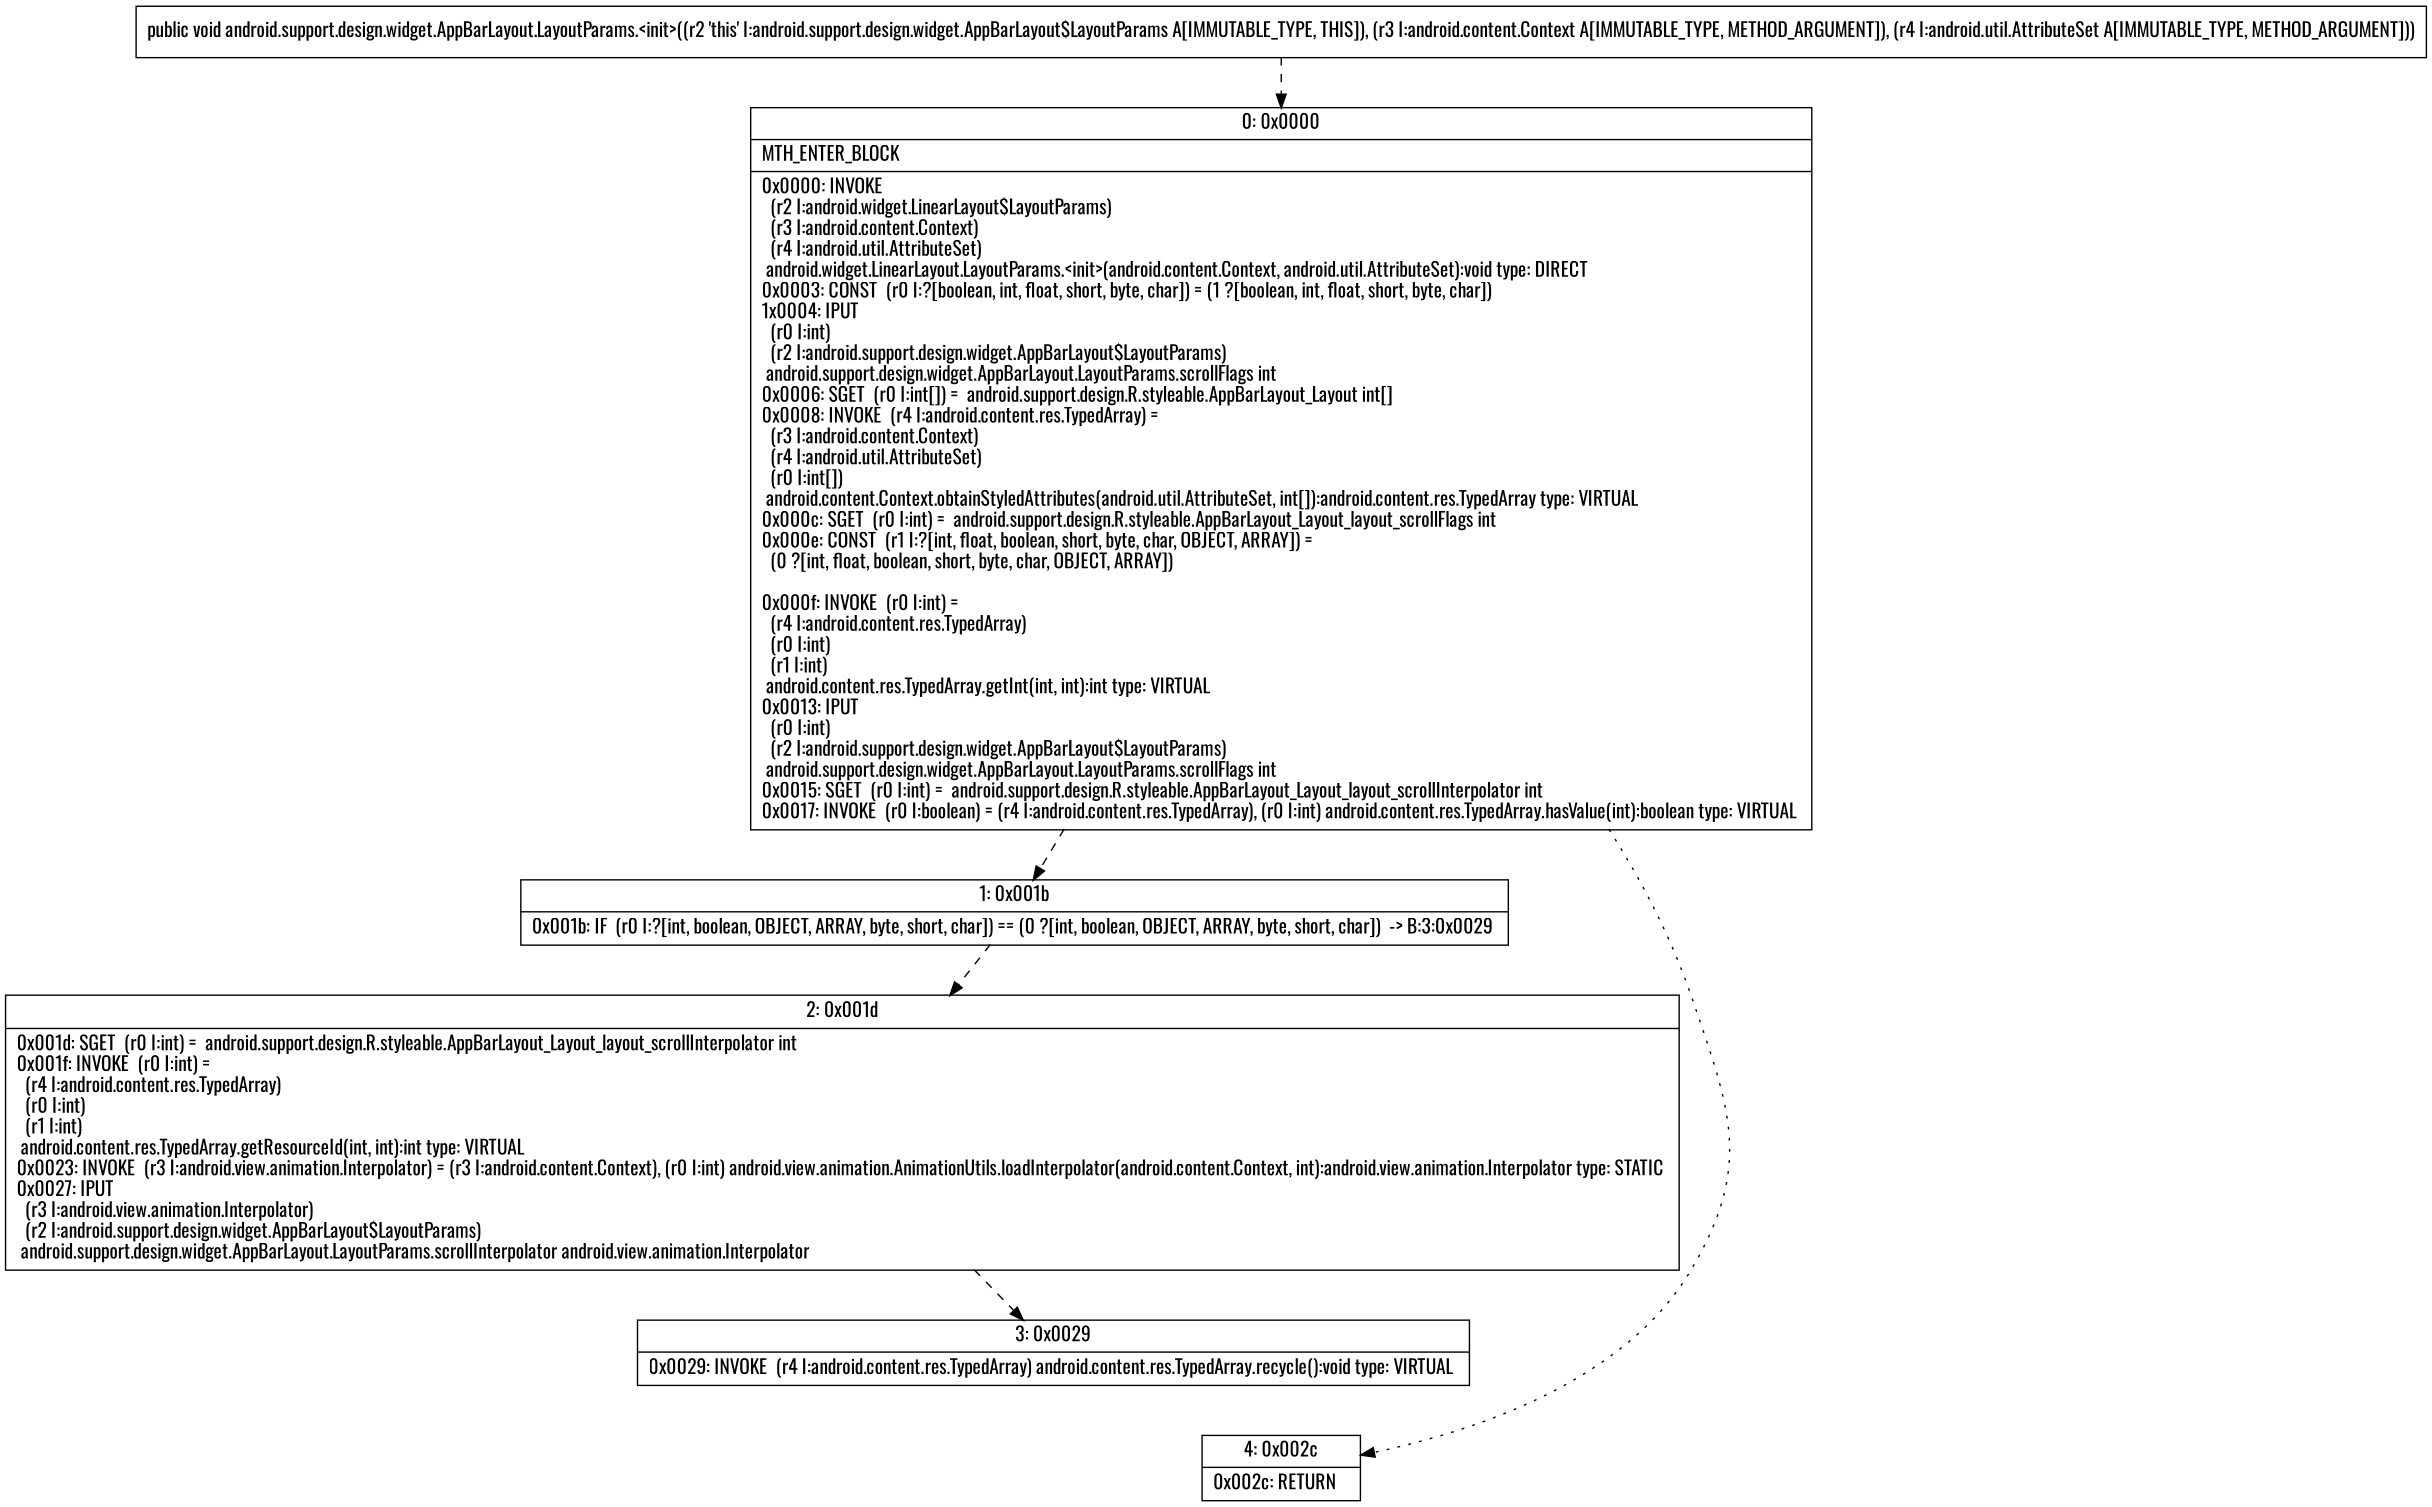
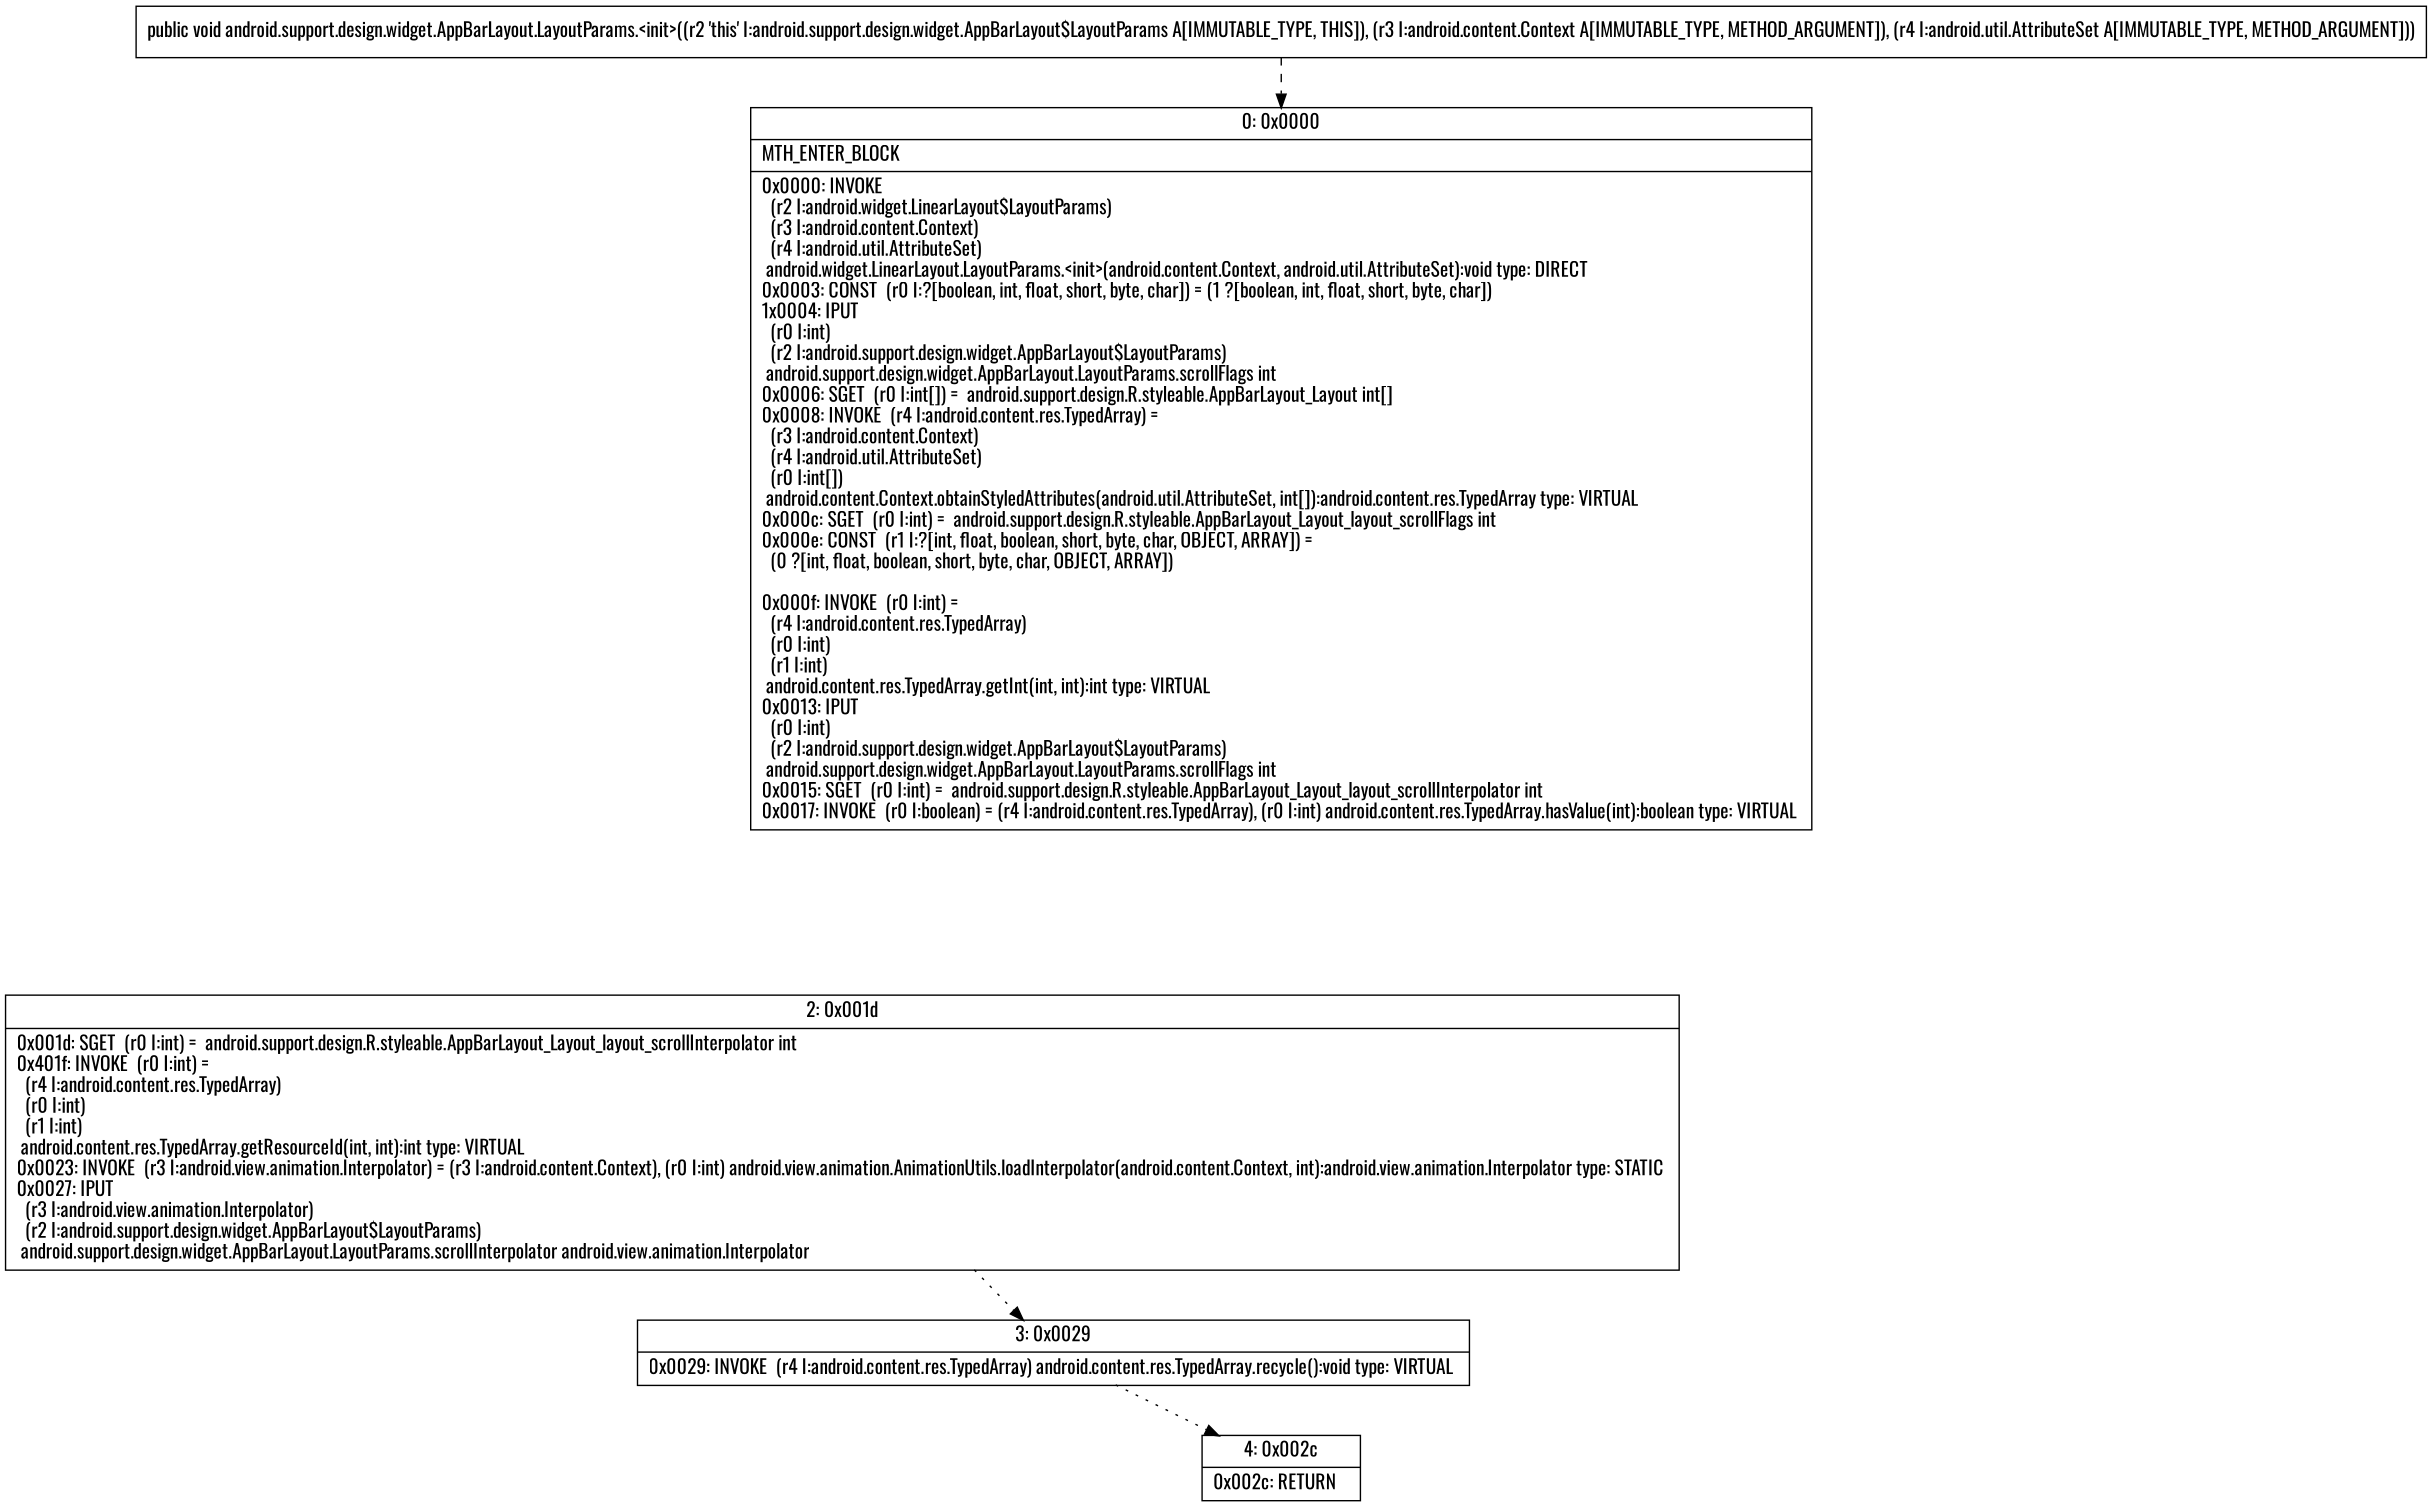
  digraph {
    fontname=Oswald
    node [fontname=Oswald shape=record]
    edge [fontname=Oswald style=dashed]
    n1 [label="{0\:\ 0x0000|MTH_ENTER_BLOCK\l|0x0000: INVOKE  \l  (r2 I:android.widget.LinearLayout$LayoutParams)\l  (r3 I:android.content.Context)\l  (r4 I:android.util.AttributeSet)\l android.widget.LinearLayout.LayoutParams.\<init\>(android.content.Context, android.util.AttributeSet):void type: DIRECT \l0x0003: CONST  (r0 I:?[boolean, int, float, short, byte, char]) = (1 ?[boolean, int, float, short, byte, char]) \l1x0004: IPUT  \l  (r0 I:int)\l  (r2 I:android.support.design.widget.AppBarLayout$LayoutParams)\l android.support.design.widget.AppBarLayout.LayoutParams.scrollFlags int \l0x0006: SGET  (r0 I:int[]) =  android.support.design.R.styleable.AppBarLayout_Layout int[] \l0x0008: INVOKE  (r4 I:android.content.res.TypedArray) = \l  (r3 I:android.content.Context)\l  (r4 I:android.util.AttributeSet)\l  (r0 I:int[])\l android.content.Context.obtainStyledAttributes(android.util.AttributeSet, int[]):android.content.res.TypedArray type: VIRTUAL \l0x000c: SGET  (r0 I:int) =  android.support.design.R.styleable.AppBarLayout_Layout_layout_scrollFlags int \l0x000e: CONST  (r1 I:?[int, float, boolean, short, byte, char, OBJECT, ARRAY]) = \l  (0 ?[int, float, boolean, short, byte, char, OBJECT, ARRAY])\l \l0x000f: INVOKE  (r0 I:int) = \l  (r4 I:android.content.res.TypedArray)\l  (r0 I:int)\l  (r1 I:int)\l android.content.res.TypedArray.getInt(int, int):int type: VIRTUAL \l0x0013: IPUT  \l  (r0 I:int)\l  (r2 I:android.support.design.widget.AppBarLayout$LayoutParams)\l android.support.design.widget.AppBarLayout.LayoutParams.scrollFlags int \l0x0015: SGET  (r0 I:int) =  android.support.design.R.styleable.AppBarLayout_Layout_layout_scrollInterpolator int \l0x0017: INVOKE  (r0 I:boolean) = (r4 I:android.content.res.TypedArray), (r0 I:int) android.content.res.TypedArray.hasValue(int):boolean type: VIRTUAL \l}"]
-   n2 [label="{1\:\ 0x001b|0x001b: IF  (r0 I:?[int, boolean, OBJECT, ARRAY, byte, short, char]) == (0 ?[int, boolean, OBJECT, ARRAY, byte, short, char])  \-\> B:3:0x0029 \l}"]
-   n3 [label="{2\:\ 0x001d|0x001d: SGET  (r0 I:int) =  android.support.design.R.styleable.AppBarLayout_Layout_layout_scrollInterpolator int \l0x001f: INVOKE  (r0 I:int) = \l  (r4 I:android.content.res.TypedArray)\l  (r0 I:int)\l  (r1 I:int)\l android.content.res.TypedArray.getResourceId(int, int):int type: VIRTUAL \l0x0023: INVOKE  (r3 I:android.view.animation.Interpolator) = (r3 I:android.content.Context), (r0 I:int) android.view.animation.AnimationUtils.loadInterpolator(android.content.Context, int):android.view.animation.Interpolator type: STATIC \l0x0027: IPUT  \l  (r3 I:android.view.animation.Interpolator)\l  (r2 I:android.support.design.widget.AppBarLayout$LayoutParams)\l android.support.design.widget.AppBarLayout.LayoutParams.scrollInterpolator android.view.animation.Interpolator \l}"]
+   n3 [label="{2\:\ 0x001d|0x001d: SGET  (r0 I:int) =  android.support.design.R.styleable.AppBarLayout_Layout_layout_scrollInterpolator int \l0x401f: INVOKE  (r0 I:int) = \l  (r4 I:android.content.res.TypedArray)\l  (r0 I:int)\l  (r1 I:int)\l android.content.res.TypedArray.getResourceId(int, int):int type: VIRTUAL \l0x0023: INVOKE  (r3 I:android.view.animation.Interpolator) = (r3 I:android.content.Context), (r0 I:int) android.view.animation.AnimationUtils.loadInterpolator(android.content.Context, int):android.view.animation.Interpolator type: STATIC \l0x0027: IPUT  \l  (r3 I:android.view.animation.Interpolator)\l  (r2 I:android.support.design.widget.AppBarLayout$LayoutParams)\l android.support.design.widget.AppBarLayout.LayoutParams.scrollInterpolator android.view.animation.Interpolator \l}"]
    n4 [label="{3\:\ 0x0029|0x0029: INVOKE  (r4 I:android.content.res.TypedArray) android.content.res.TypedArray.recycle():void type: VIRTUAL \l}"]
    n5 [label="{4\:\ 0x002c|0x002c: RETURN   \l}"]
    n6 [label="{public void android.support.design.widget.AppBarLayout.LayoutParams.\<init\>((r2 'this' I:android.support.design.widget.AppBarLayout$LayoutParams A[IMMUTABLE_TYPE, THIS]), (r3 I:android.content.Context A[IMMUTABLE_TYPE, METHOD_ARGUMENT]), (r4 I:android.util.AttributeSet A[IMMUTABLE_TYPE, METHOD_ARGUMENT])) }"]
-   n1 -> n2
-   n2 -> n3
-   n3 -> n4
-   n1 -> n5 [style=dotted]
+   n3 -> n4 [style=dotted]
+   n4 -> n5 [style=dotted]
    n6 -> n1
  }
